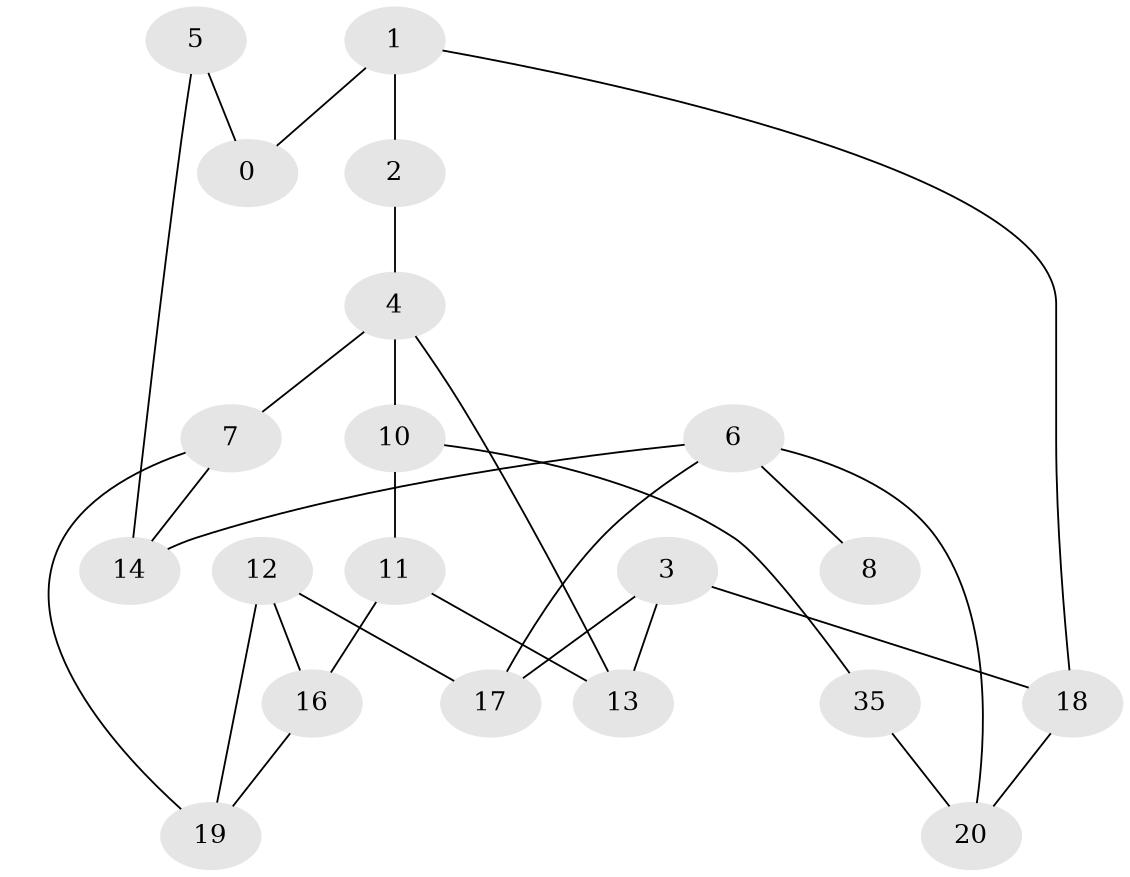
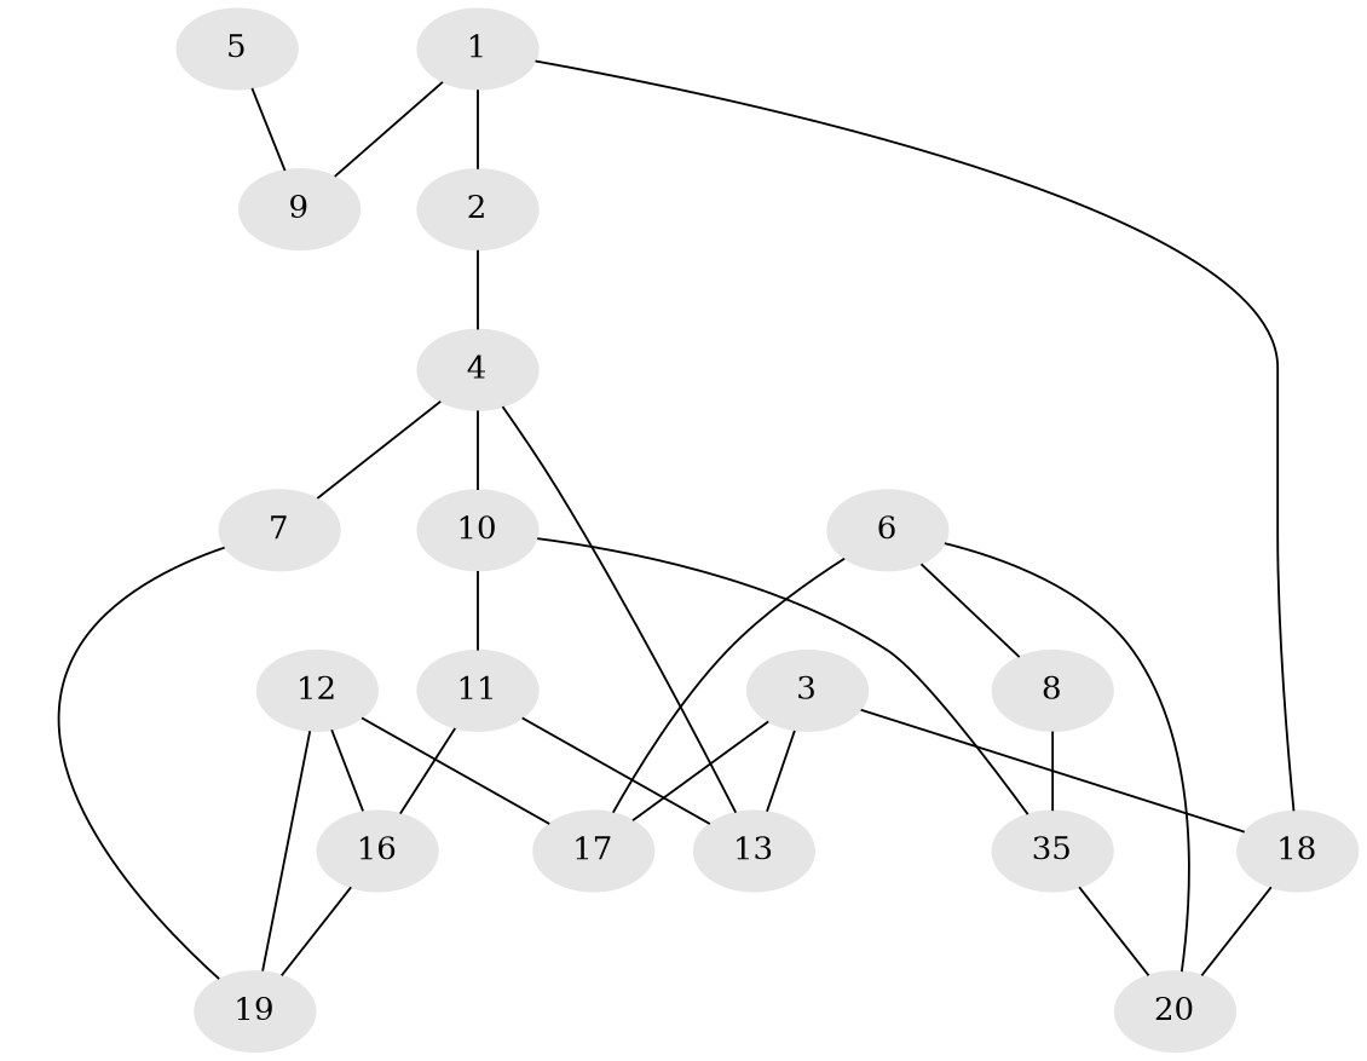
  graph {
    node [color=gray90 style=filled]
    1
    2
-   9 [label=0]
+   9
    18
    4
    20
    13
    7
    10
    3
    17
-   14
    19
    n14 [label=35]
    11
    5
    6
    8
    16
    12
    1 -- 2
    1 -- 9
    1 -- 18
    2 -- 4
    18 -- 20
    4 -- 13
    4 -- 7
    4 -- 10
-   7 -- 14
    7 -- 19
    10 -- n14
    10 -- 11
    3 -- 18
    3 -- 13
    3 -- 17
    n14 -- 20
    11 -- 13
    11 -- 16
    5 -- 9
-   5 -- 14
    6 -- 20
    6 -- 17
-   6 -- 14
    6 -- 8
+   8 -- n14
    16 -- 19
    12 -- 17
    12 -- 19
    12 -- 16
  }
